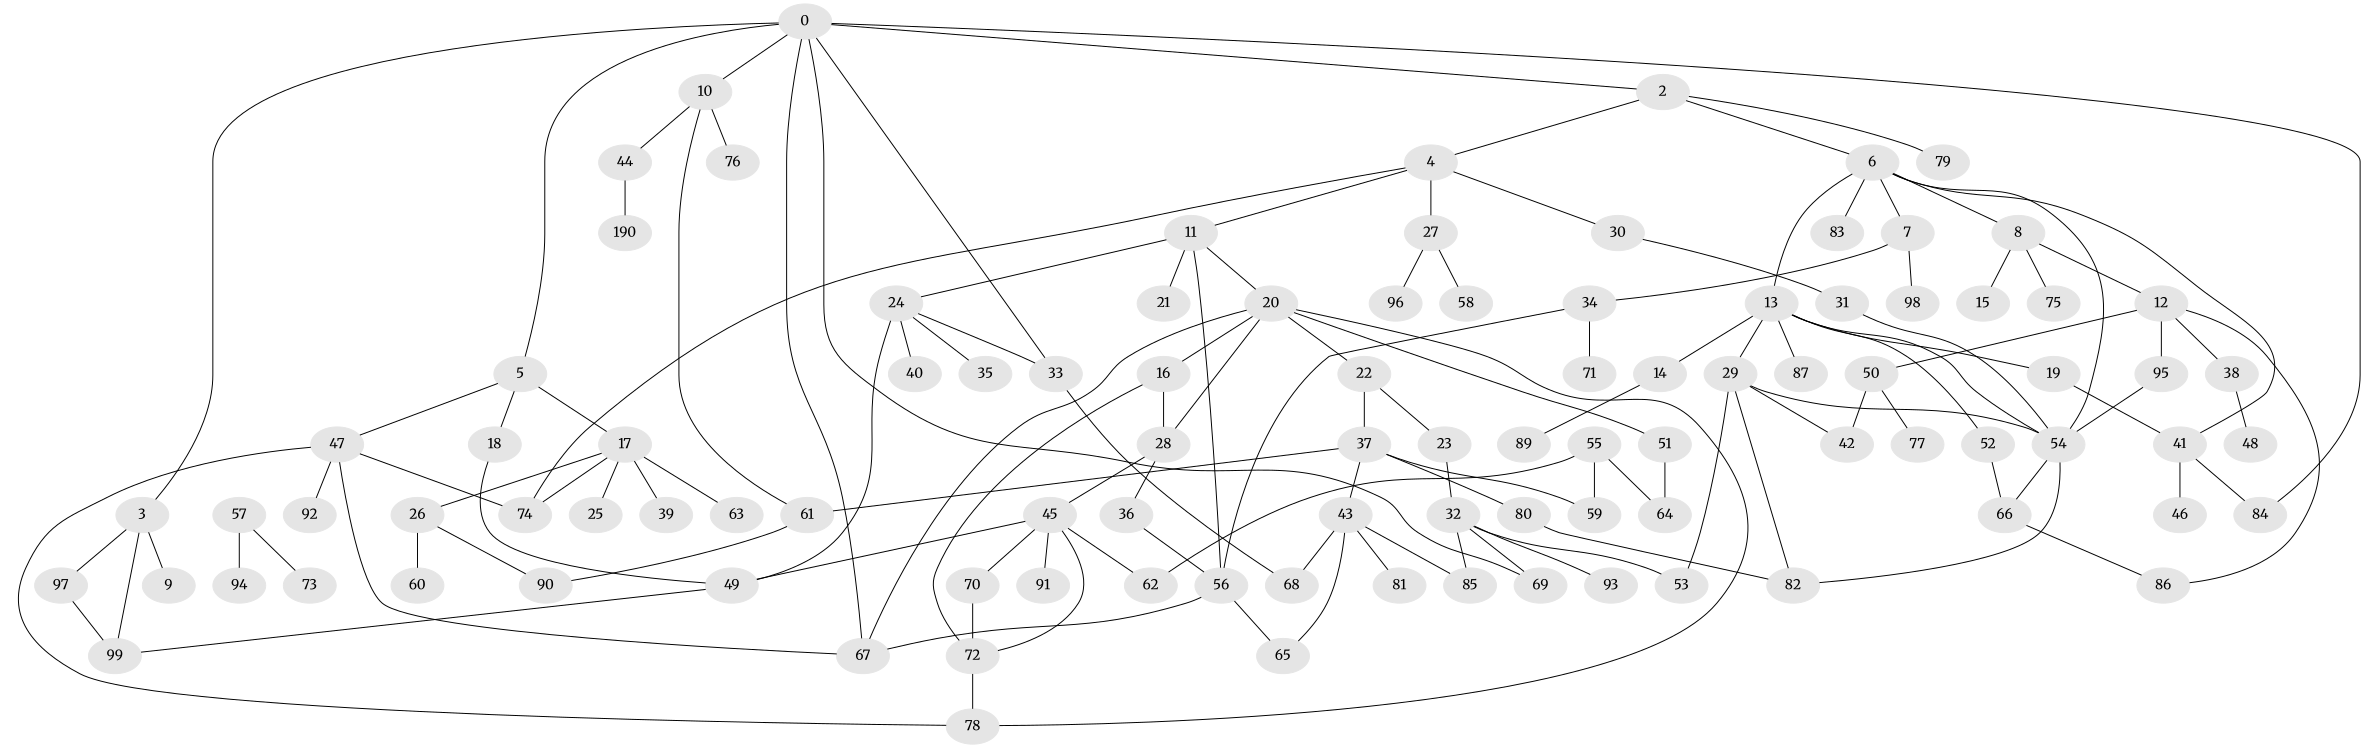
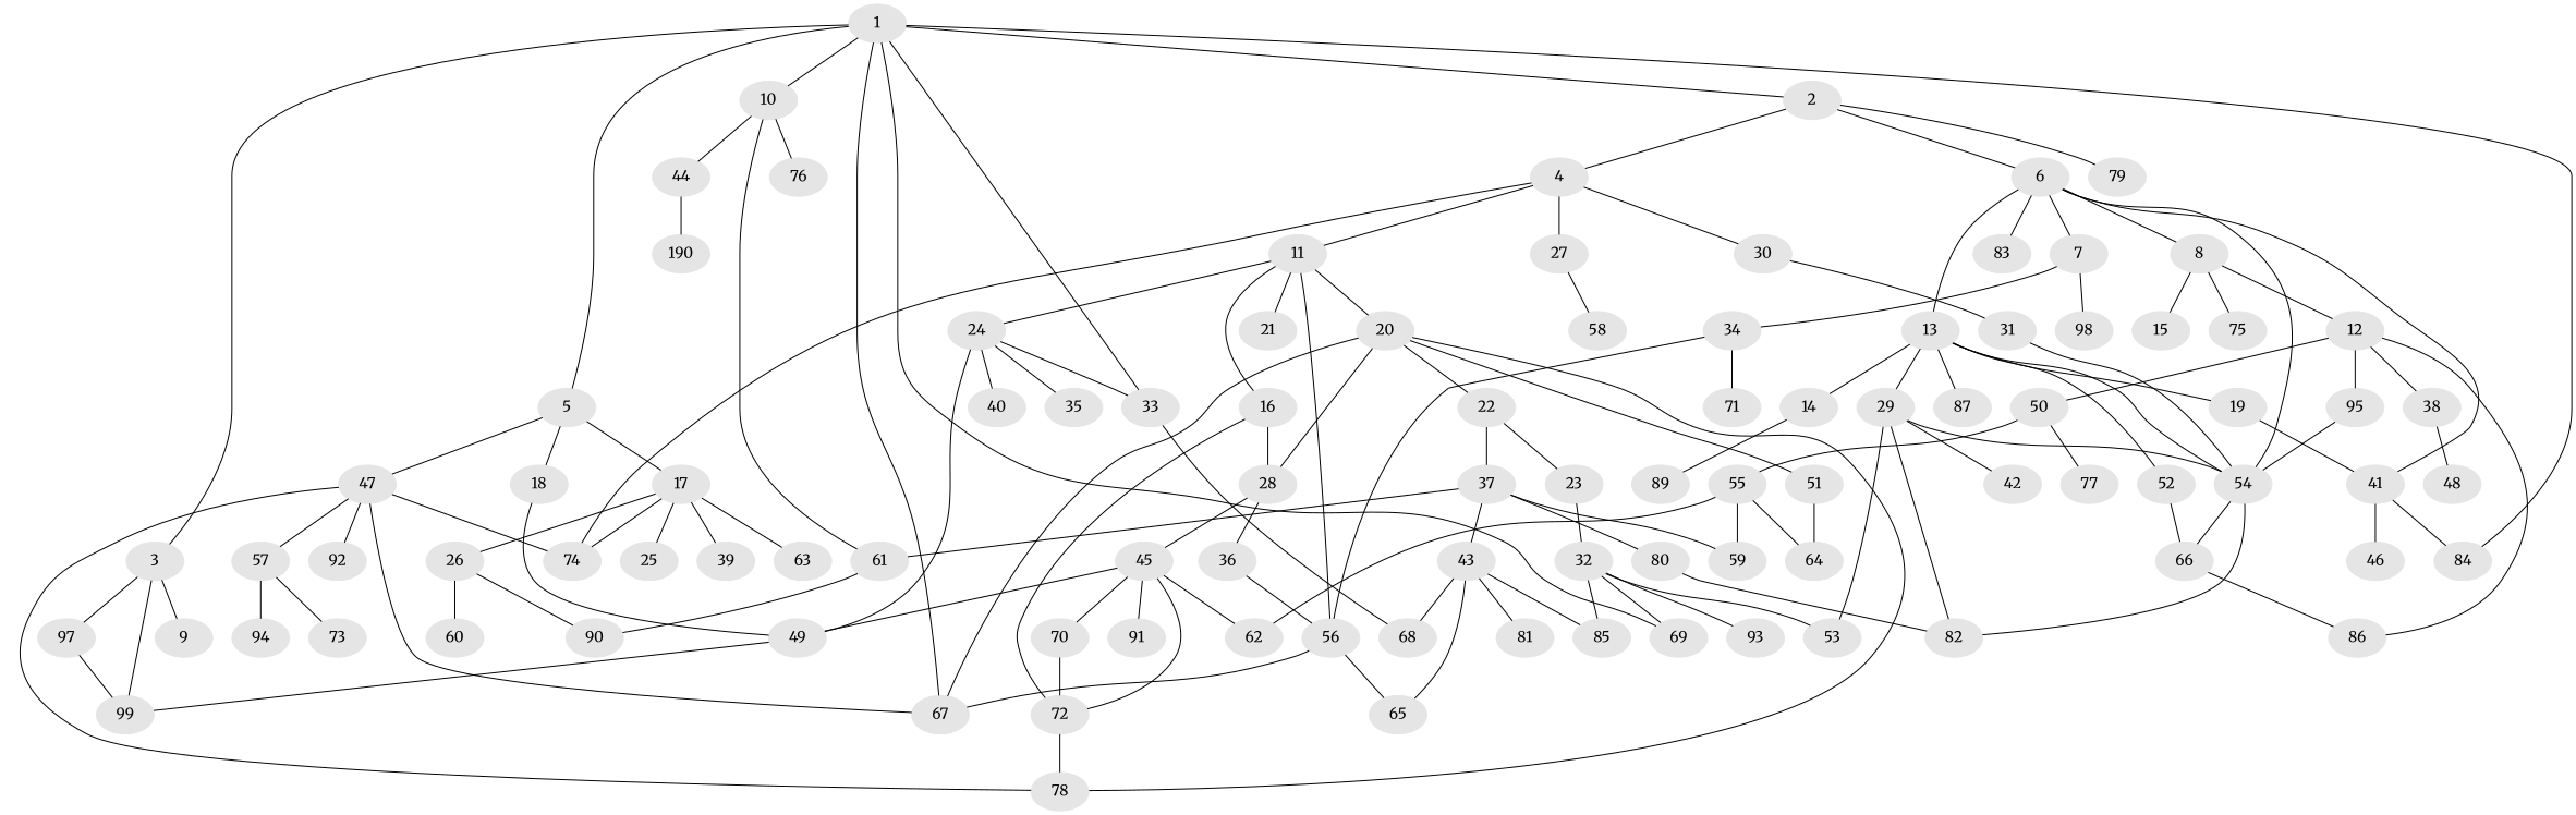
  graph {
    fontname=Merriweather
    node [color=gray90 fontname=Merriweather style=filled]
    edge [fontname=Merriweather]
-   1 [label=0]
+   1
    2
    3
    5
    10
    33
    67
    69
    84
    4
    6
    79
    9
    97
    99
    17
    18
    47
    44
    61
    76
    68
    11
    27
    30
    74
    7
    8
    13
    41
    54
    83
    16
    20
    21
    24
    56
    58
-   96
    28
    36
    45
    31
    25
    26
    39
    63
    49
    78
    57
    92
    34
    98
    12
    15
    75
    14
    19
    29
    52
    87
    46
    82
    66
    38
    50
    86
    95
    71
    n70 [label=190]
    90
    72
    22
    51
    35
    40
    65
    48
    77
    55
    89
    42
    53
    60
    23
    37
    64
    32
    43
    59
    80
    85
    93
    62
    70
    91
    81
    73
    94
    1 -- 2
    1 -- 3
    1 -- 5
    1 -- 10
    1 -- 33
    1 -- 67
    1 -- 69
    1 -- 84
    2 -- 4
    2 -- 6
    2 -- 79
    3 -- 9
    3 -- 97
    3 -- 99
    5 -- 17
    5 -- 18
    5 -- 47
    10 -- 44
    10 -- 61
    10 -- 76
    33 -- 68
    4 -- 11
    4 -- 27
    4 -- 30
    4 -- 74
    6 -- 7
    6 -- 8
    6 -- 13
    6 -- 41
    6 -- 54
    6 -- 83
    97 -- 99
    17 -- 74
    17 -- 25
    17 -- 26
    17 -- 39
    17 -- 63
    18 -- 49
    47 -- 67
    47 -- 74
    47 -- 78
+   47 -- 57
    47 -- 92
    44 -- n70
    61 -- 90
-   20 -- 16
+   11 -- 16
    11 -- 20
    11 -- 21
    11 -- 24
    11 -- 56
    27 -- 58
-   27 -- 96
    30 -- 31
    7 -- 34
    7 -- 98
    8 -- 12
    8 -- 15
    8 -- 75
    13 -- 54
    13 -- 14
    13 -- 19
    13 -- 29
    13 -- 52
    13 -- 87
    41 -- 84
    41 -- 46
    54 -- 82
    54 -- 66
    16 -- 28
    16 -- 72
    20 -- 67
    20 -- 28
    20 -- 78
    20 -- 22
    20 -- 51
    24 -- 33
    24 -- 49
    24 -- 35
    24 -- 40
    56 -- 67
    56 -- 65
    28 -- 36
    28 -- 45
    36 -- 56
    45 -- 49
    45 -- 72
    45 -- 62
    45 -- 70
    45 -- 91
    31 -- 54
    26 -- 90
    26 -- 60
    49 -- 99
    57 -- 73
    57 -- 94
    34 -- 56
    34 -- 71
    12 -- 38
    12 -- 50
    12 -- 86
    12 -- 95
    14 -- 89
    19 -- 41
    29 -- 54
    29 -- 82
    29 -- 42
    29 -- 53
    52 -- 66
    66 -- 86
    38 -- 48
    50 -- 77
-   50 -- 42
+   50 -- 55
    95 -- 54
    72 -- 78
    22 -- 23
    22 -- 37
    51 -- 64
    55 -- 64
    55 -- 59
    55 -- 62
    23 -- 32
    37 -- 61
    37 -- 43
    37 -- 59
    37 -- 80
    32 -- 69
    32 -- 53
    32 -- 85
    32 -- 93
    43 -- 68
    43 -- 65
    43 -- 85
    43 -- 81
    80 -- 82
    70 -- 72
  }
